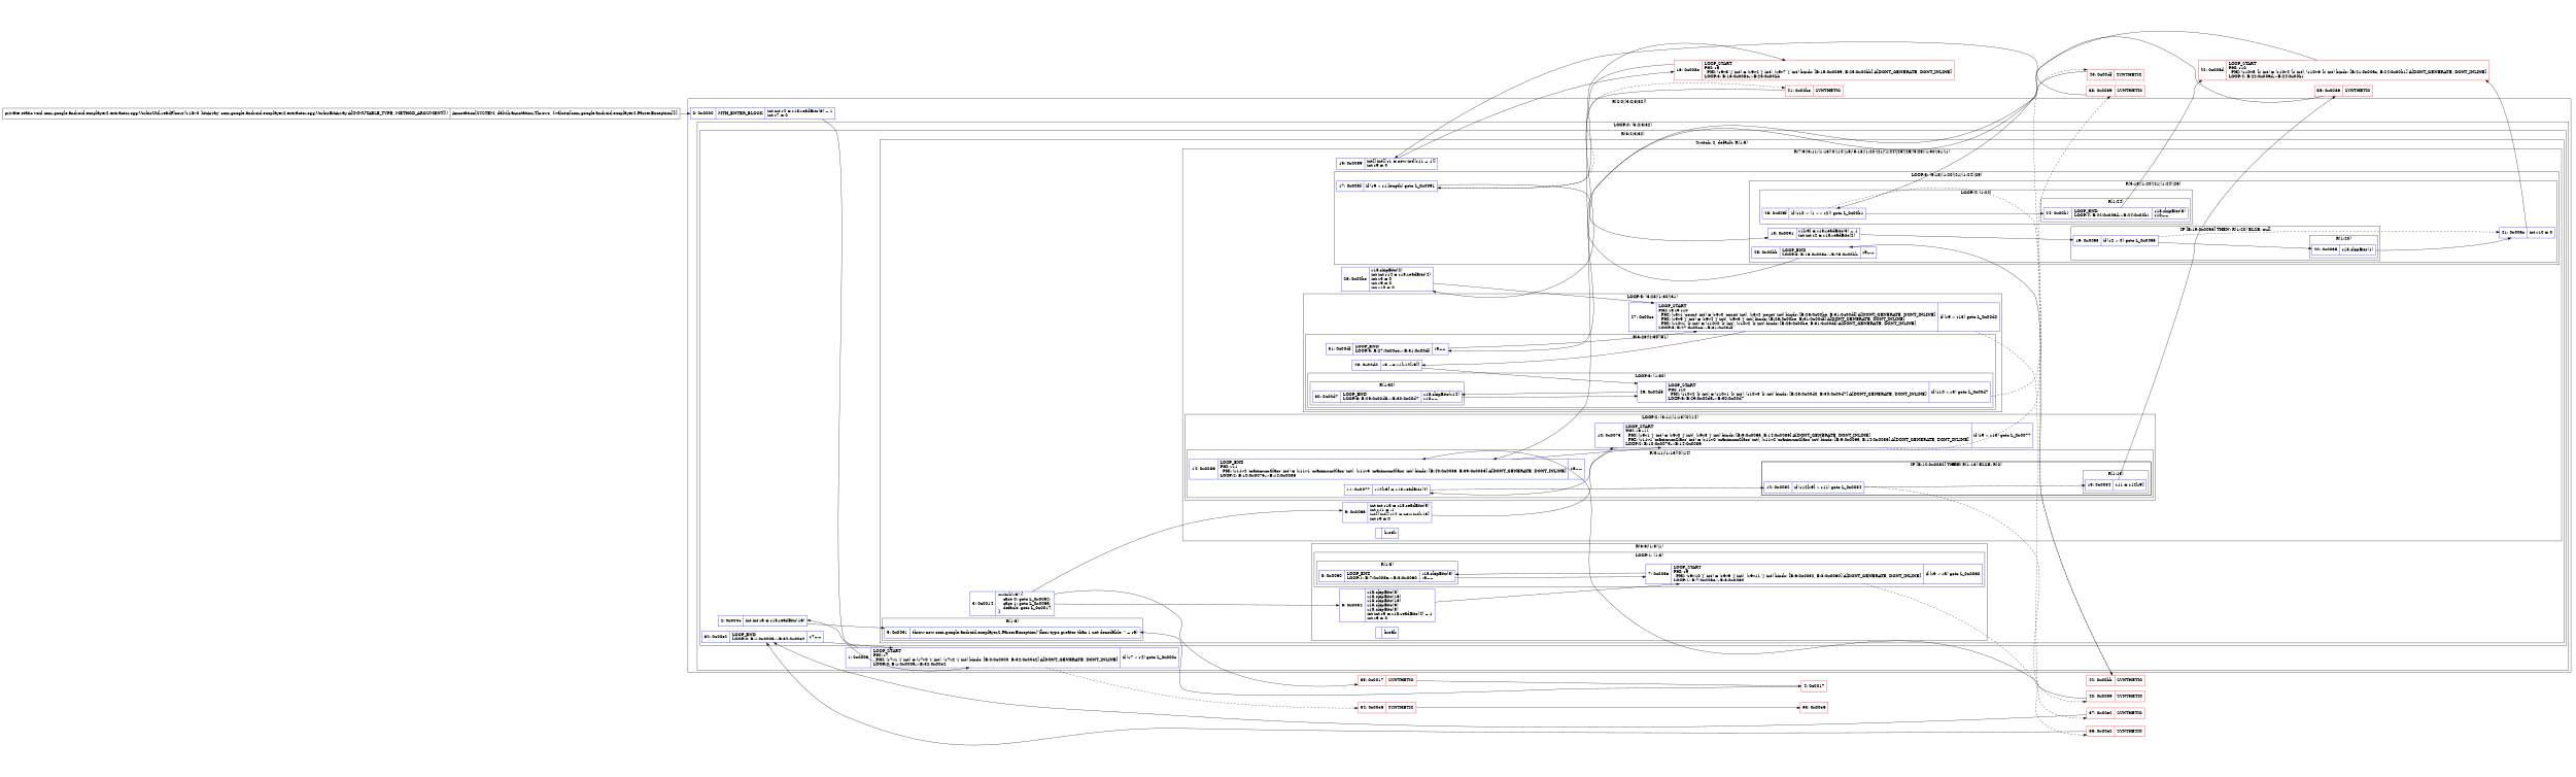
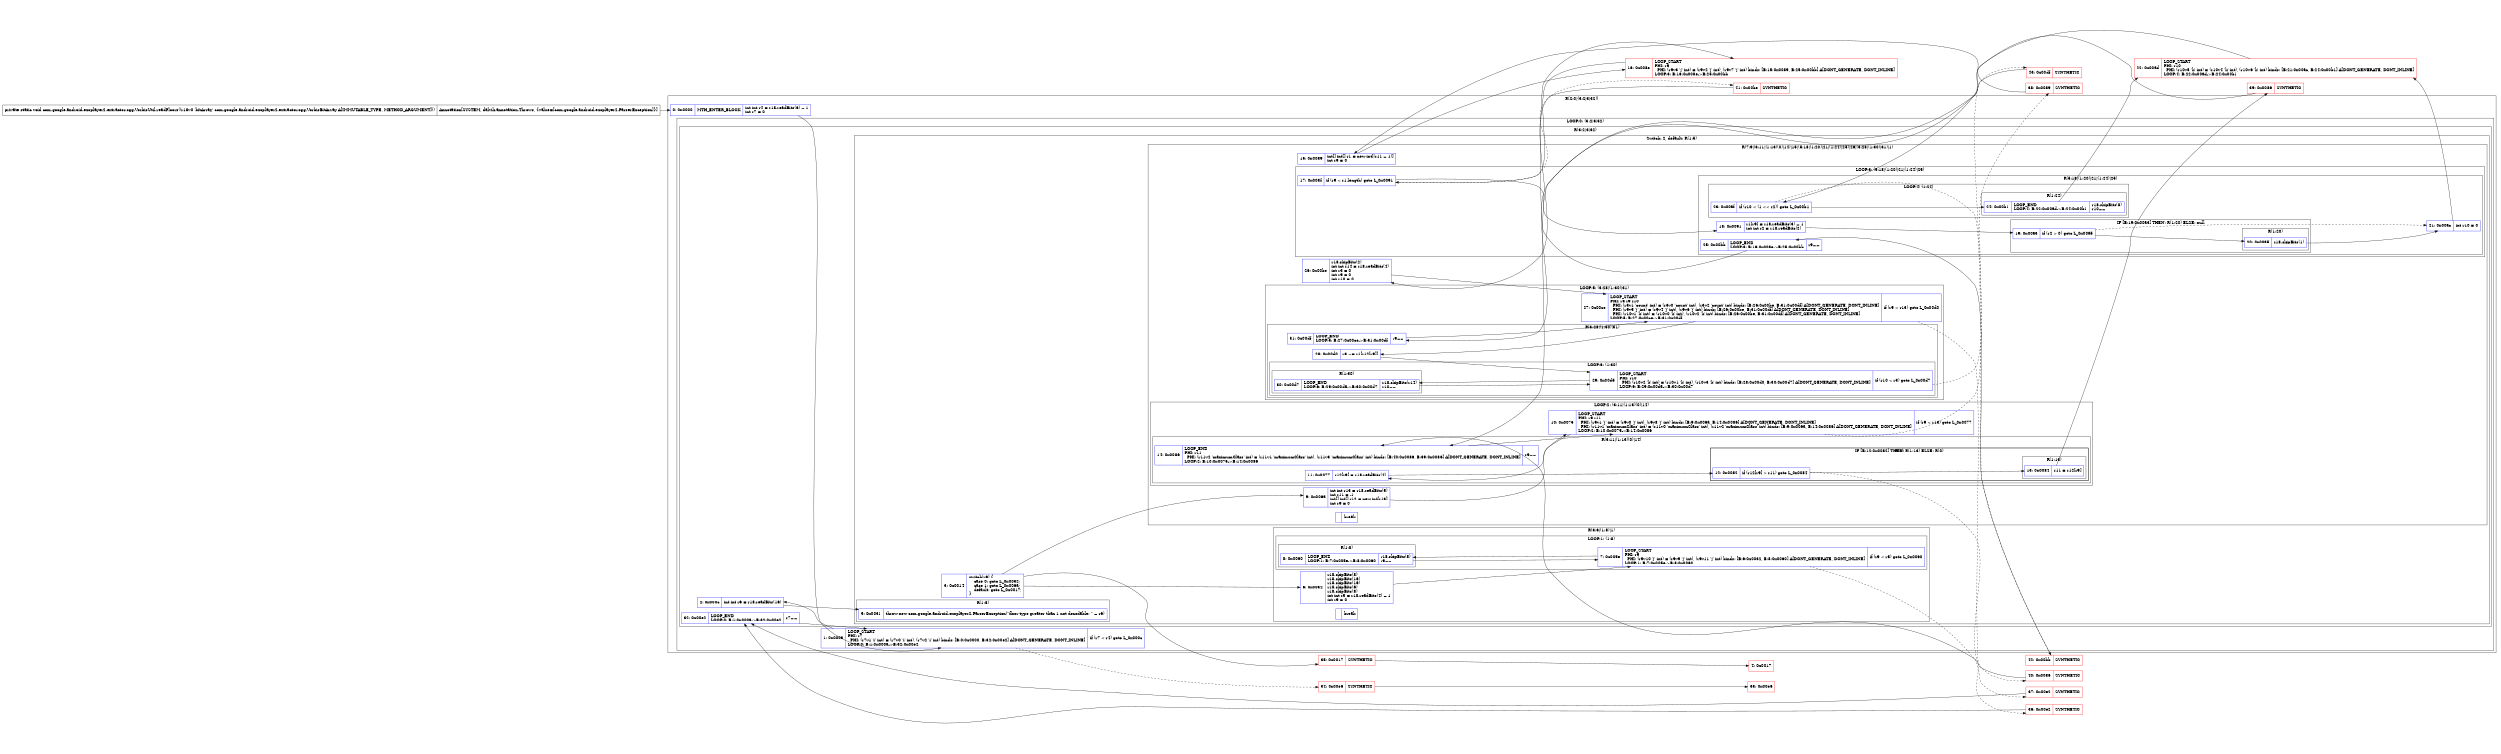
  digraph {
    rankdir=LR
    node [color=blue shape=record]
    n1 [label="{8\:\ 0x0060|LOOP_END\lLOOP:1: B:7:0x005e\-\>B:8:0x0060\l|r18.skipBits(8)\lr9++\l}"]
    n2 [label="{7\:\ 0x005e|LOOP_START\lPHI: r9 \l  PHI: (r9v10 'j' int) = (r9v9 'j' int), (r9v11 'j' int) binds: [B:6:0x0032, B:8:0x0060] A[DONT_GENERATE, DONT_INLINE]\lLOOP:1: B:7:0x005e\-\>B:8:0x0060\l|if (r9 \< r5) goto L_0x0060\l}"]
    n3 [label="{6\:\ 0x0032|r18.skipBits(8)\lr18.skipBits(16)\lr18.skipBits(16)\lr18.skipBits(6)\lr18.skipBits(8)\lint int r5 = r18.readBits(4) + 1\lint r9 = 0\l}"]
    n4 [label="{|break\l}"]
    n5 [label="{13\:\ 0x0084|r11 = r12[r9]\l}"]
    n6 [label="{12\:\ 0x0082|if (r12[r9] \> r11) goto L_0x0084\l}"]
    n7 [label="{11\:\ 0x0077|r12[r9] = r18.readBits(4)\l}"]
    n8 [label="{14\:\ 0x0086|LOOP_END\lPHI: r11 \l  PHI: (r11v2 'maximumClass' int) = (r11v1 'maximumClass' int), (r11v3 'maximumClass' int) binds: [B:40:0x0086, B:39:0x0086] A[DONT_GENERATE, DONT_INLINE]\lLOOP:2: B:10:0x0075\-\>B:14:0x0086\l|r9++\l}"]
    n9 [label="{10\:\ 0x0075|LOOP_START\lPHI: r9 r11 \l  PHI: (r9v1 'j' int) = (r9v0 'j' int), (r9v8 'j' int) binds: [B:9:0x006a, B:14:0x0086] A[DONT_GENERATE, DONT_INLINE]\l  PHI: (r11v1 'maximumClass' int) = (r11v0 'maximumClass' int), (r11v2 'maximumClass' int) binds: [B:9:0x006a, B:14:0x0086] A[DONT_GENERATE, DONT_INLINE]\lLOOP:2: B:10:0x0075\-\>B:14:0x0086\l|if (r9 \< r13) goto L_0x0077\l}"]
    n10 [label="{20\:\ 0x00a5|r18.skipBits(1)\l}"]
    n11 [label="{19\:\ 0x00a3|if (r2 \> 0) goto L_0x00a5\l}"]
    n12 [label="{24\:\ 0x00b1|LOOP_END\lLOOP:4: B:22:0x00ad\-\>B:24:0x00b1\l|r18.skipBits(8)\lr10++\l}"]
    n13 [label="{23\:\ 0x00af|if (r10 \< (1 \<\< r2)) goto L_0x00b1\l}"]
    n14 [label="{18\:\ 0x0091|r1[r9] = r18.readBits(3) + 1\lint int r2 = r18.readBits(2)\l}"]
    n15 [label="{21\:\ 0x00ac|int r10 = 0\l}"]
    n16 [label="{25\:\ 0x00bb|LOOP_END\lLOOP:3: B:16:0x008e\-\>B:25:0x00bb\l|r9++\l}"]
    n17 [label="{17\:\ 0x008f|if (r9 \< r1.length) goto L_0x0091\l}"]
    n18 [label="{30\:\ 0x00d7|LOOP_END\lLOOP:6: B:29:0x00d5\-\>B:30:0x00d7\l|r18.skipBits(r14)\lr10++\l}"]
    n19 [label="{29\:\ 0x00d5|LOOP_START\lPHI: r10 \l  PHI: (r10v2 'k' int) = (r10v1 'k' int), (r10v3 'k' int) binds: [B:28:0x00d0, B:30:0x00d7] A[DONT_GENERATE, DONT_INLINE]\lLOOP:6: B:29:0x00d5\-\>B:30:0x00d7\l|if (r10 \< r3) goto L_0x00d7\l}"]
    n20 [label="{28\:\ 0x00d0|r3 += r1[r12[r9]]\l}"]
    n21 [label="{31\:\ 0x00df|LOOP_END\lLOOP:5: B:27:0x00ce\-\>B:31:0x00df\l|r9++\l}"]
    n22 [label="{27\:\ 0x00ce|LOOP_START\lPHI: r3 r9 r10 \l  PHI: (r3v1 'count' int) = (r3v0 'count' int), (r3v2 'count' int) binds: [B:26:0x00be, B:31:0x00df] A[DONT_GENERATE, DONT_INLINE]\l  PHI: (r9v5 'j' int) = (r9v4 'j' int), (r9v6 'j' int) binds: [B:26:0x00be, B:31:0x00df] A[DONT_GENERATE, DONT_INLINE]\l  PHI: (r10v1 'k' int) = (r10v0 'k' int), (r10v2 'k' int) binds: [B:26:0x00be, B:31:0x00df] A[DONT_GENERATE, DONT_INLINE]\lLOOP:5: B:27:0x00ce\-\>B:31:0x00df\l|if (r9 \< r13) goto L_0x00d0\l}"]
    n23 [label="{9\:\ 0x006a|int int r13 = r18.readBits(5)\lint r11 = \-1\lint[] int[] r12 = new int[r13]\lint r9 = 0\l}"]
    n24 [label="{15\:\ 0x0089|int[] int[] r1 = new int[(r11 + 1)]\lint r9 = 0\l}"]
    n25 [label="{26\:\ 0x00be|r18.skipBits(2)\lint int r14 = r18.readBits(4)\lint r3 = 0\lint r9 = 0\lint r10 = 0\l}"]
    n26 [label="{|break\l}"]
    n27 [label="{5\:\ 0x0031|throw new com.google.android.exoplayer2.ParserException(\"floor type greater than 1 not decodable: \" + r6)\l}"]
    n28 [label="{3\:\ 0x0014|switch(r6) \{\l    case 0: goto L_0x0032;\l    case 1: goto L_0x006a;\l    default: goto L_0x0017;\l\}\l}"]
    n29 [label="{2\:\ 0x000c|int int r6 = r18.readBits(16)\l}"]
    n30 [label="{32\:\ 0x00e2|LOOP_END\lLOOP:0: B:1:0x000a\-\>B:32:0x00e2\l|r7++\l}"]
    n31 [label="{1\:\ 0x000a|LOOP_START\lPHI: r7 \l  PHI: (r7v1 'i' int) = (r7v0 'i' int), (r7v2 'i' int) binds: [B:0:0x0000, B:32:0x00e2] A[DONT_GENERATE, DONT_INLINE]\lLOOP:0: B:1:0x000a\-\>B:32:0x00e2\l|if (r7 \< r4) goto L_0x000c\l}"]
    n32 [label="{0\:\ 0x0000|MTH_ENTER_BLOCK\l|int int r4 = r18.readBits(6) + 1\lint r7 = 0\l}"]
    n33 [color=red label="{36\:\ 0x00e2|SYNTHETIC\l}"]
    n34 [color=red label="{39\:\ 0x0086|SYNTHETIC\l}"]
    n35 [color=red label="{40\:\ 0x0086|SYNTHETIC\l}"]
    n36 [color=red label="{38\:\ 0x0089|SYNTHETIC\l}"]
    n37 [color=red label="{22\:\ 0x00ad|LOOP_START\lPHI: r10 \l  PHI: (r10v5 'k' int) = (r10v4 'k' int), (r10v6 'k' int) binds: [B:21:0x00ac, B:24:0x00b1] A[DONT_GENERATE, DONT_INLINE]\lLOOP:4: B:22:0x00ad\-\>B:24:0x00b1\l}"]
    n38 [color=red label="{42\:\ 0x00bb|SYNTHETIC\l}"]
    n39 [color=red label="{16\:\ 0x008e|LOOP_START\lPHI: r9 \l  PHI: (r9v3 'j' int) = (r9v2 'j' int), (r9v7 'j' int) binds: [B:15:0x0089, B:25:0x00bb] A[DONT_GENERATE, DONT_INLINE]\lLOOP:3: B:16:0x008e\-\>B:25:0x00bb\l}"]
    n40 [color=red label="{41\:\ 0x00be|SYNTHETIC\l}"]
    n41 [color=red label="{43\:\ 0x00df|SYNTHETIC\l}"]
    n42 [color=red label="{37\:\ 0x00e2|SYNTHETIC\l}"]
    n43 [color=red label="{35\:\ 0x0017|SYNTHETIC\l}"]
    n44 [color=red label="{34\:\ 0x00e6|SYNTHETIC\l}"]
    n45 [color=red label="{33\:\ 0x00e6}"]
    n46 [color=red label="{4\:\ 0x0017}"]
    n47 [label="{private static void com.google.android.exoplayer2.extractor.ogg.VorbisUtil.readFloors((r18v0 'bitArray' com.google.android.exoplayer2.extractor.ogg.VorbisBitArray A[IMMUTABLE_TYPE, METHOD_ARGUMENT]))  | Annotation[SYSTEM, dalvik.annotation.Throws, \{value=[com.google.android.exoplayer2.ParserException]\}]\l}" color=""]
    subgraph cluster_1 {
      label="R(2:0|(3:2|3|32))"
      n32
      subgraph cluster_2 {
        label="LOOP:0: (3:2|3|32)"
        n31
        subgraph cluster_3 {
          label="R(3:2|3|32)"
          n29
          n30
          subgraph cluster_4 {
            label="Switch: 2, default: R(1:5)"
            n28
            subgraph cluster_5 {
              label="R(3:6|(1:8)|1)"
              n3
              n4
              subgraph cluster_6 {
                label="LOOP:1: (1:8)"
                n2
                subgraph cluster_7 {
                  label="R(1:8)"
                  n1
                }
              }
            }
            subgraph cluster_8 {
              label="R(7:9|(3:11|(1:13)(0)|14)|15|(5:18|(1:20)|21|(1:24)|25)|26|(3:28|(1:30)|31)|1)"
              n23
              n24
              n25
              n26
              subgraph cluster_9 {
                label="LOOP:2: (3:11|(1:13)(0)|14)"
                n9
                subgraph cluster_10 {
                  label="R(3:11|(1:13)(0)|14)"
                  n7
                  n8
                  subgraph cluster_11 {
                    label="IF [B:12:0x0082] THEN: R(1:13) ELSE: R(0)"
                    n6
                    subgraph cluster_12 {
                      label="R(1:13)"
                      n5
                    }
                    subgraph cluster_13 {
                      label="R(0)"
                    }
                  }
                }
              }
              subgraph cluster_14 {
                label="LOOP:3: (5:18|(1:20)|21|(1:24)|25)"
                n17
                subgraph cluster_15 {
                  label="R(5:18|(1:20)|21|(1:24)|25)"
                  n14
                  n15
                  n16
                  subgraph cluster_16 {
                    label="IF [B:19:0x00a3] THEN: R(1:20) ELSE: null"
                    n11
                    subgraph cluster_17 {
                      label="R(1:20)"
                      n10
                    }
                  }
                  subgraph cluster_18 {
                    label="LOOP:4: (1:24)"
                    n13
                    subgraph cluster_19 {
                      label="R(1:24)"
                      n12
                    }
                  }
                }
              }
              subgraph cluster_20 {
                label="LOOP:5: (3:28|(1:30)|31)"
                n22
                subgraph cluster_21 {
                  label="R(3:28|(1:30)|31)"
                  n20
                  n21
                  subgraph cluster_22 {
                    label="LOOP:6: (1:30)"
                    n19
                    subgraph cluster_23 {
                      label="R(1:30)"
                      n18
                    }
                  }
                }
              }
            }
            subgraph cluster_24 {
              label="R(1:5)"
              n27
            }
          }
        }
      }
    }
    n1 -> n2
    n2 -> n1
    n2 -> n33 [style=dashed]
    n3 -> n2
    n5 -> n34
    n6 -> n5
    n6 -> n35 [style=dashed]
    n7 -> n6
    n8 -> n9
    n9 -> n7
    n9 -> n36 [style=dashed]
    n10 -> n15
    n11 -> n10
    n11 -> n15 [style=dashed]
    n12 -> n37
    n13 -> n12
    n13 -> n38 [style=dashed]
    n14 -> n11
    n15 -> n37
    n16 -> n39
    n17 -> n14
    n17 -> n40 [style=dashed]
    n18 -> n19
    n19 -> n18
    n19 -> n41 [style=dashed]
    n20 -> n19
    n21 -> n22
    n22 -> n20
    n22 -> n42 [style=dashed]
    n23 -> n9
    n24 -> n39
    n25 -> n22
    n28 -> n3
    n28 -> n23
    n28 -> n43
    n29 -> n27
    n30 -> n31
    n31 -> n29
    n31 -> n44 [style=dashed]
    n32 -> n31
    n33 -> n30
    n34 -> n8
    n35 -> n8
    n36 -> n24
    n37 -> n13
    n38 -> n16
    n39 -> n17
    n40 -> n25
    n41 -> n21
    n42 -> n30
    n43 -> n46
    n44 -> n45
-   n46 -> n27
    n47 -> n32
  }
